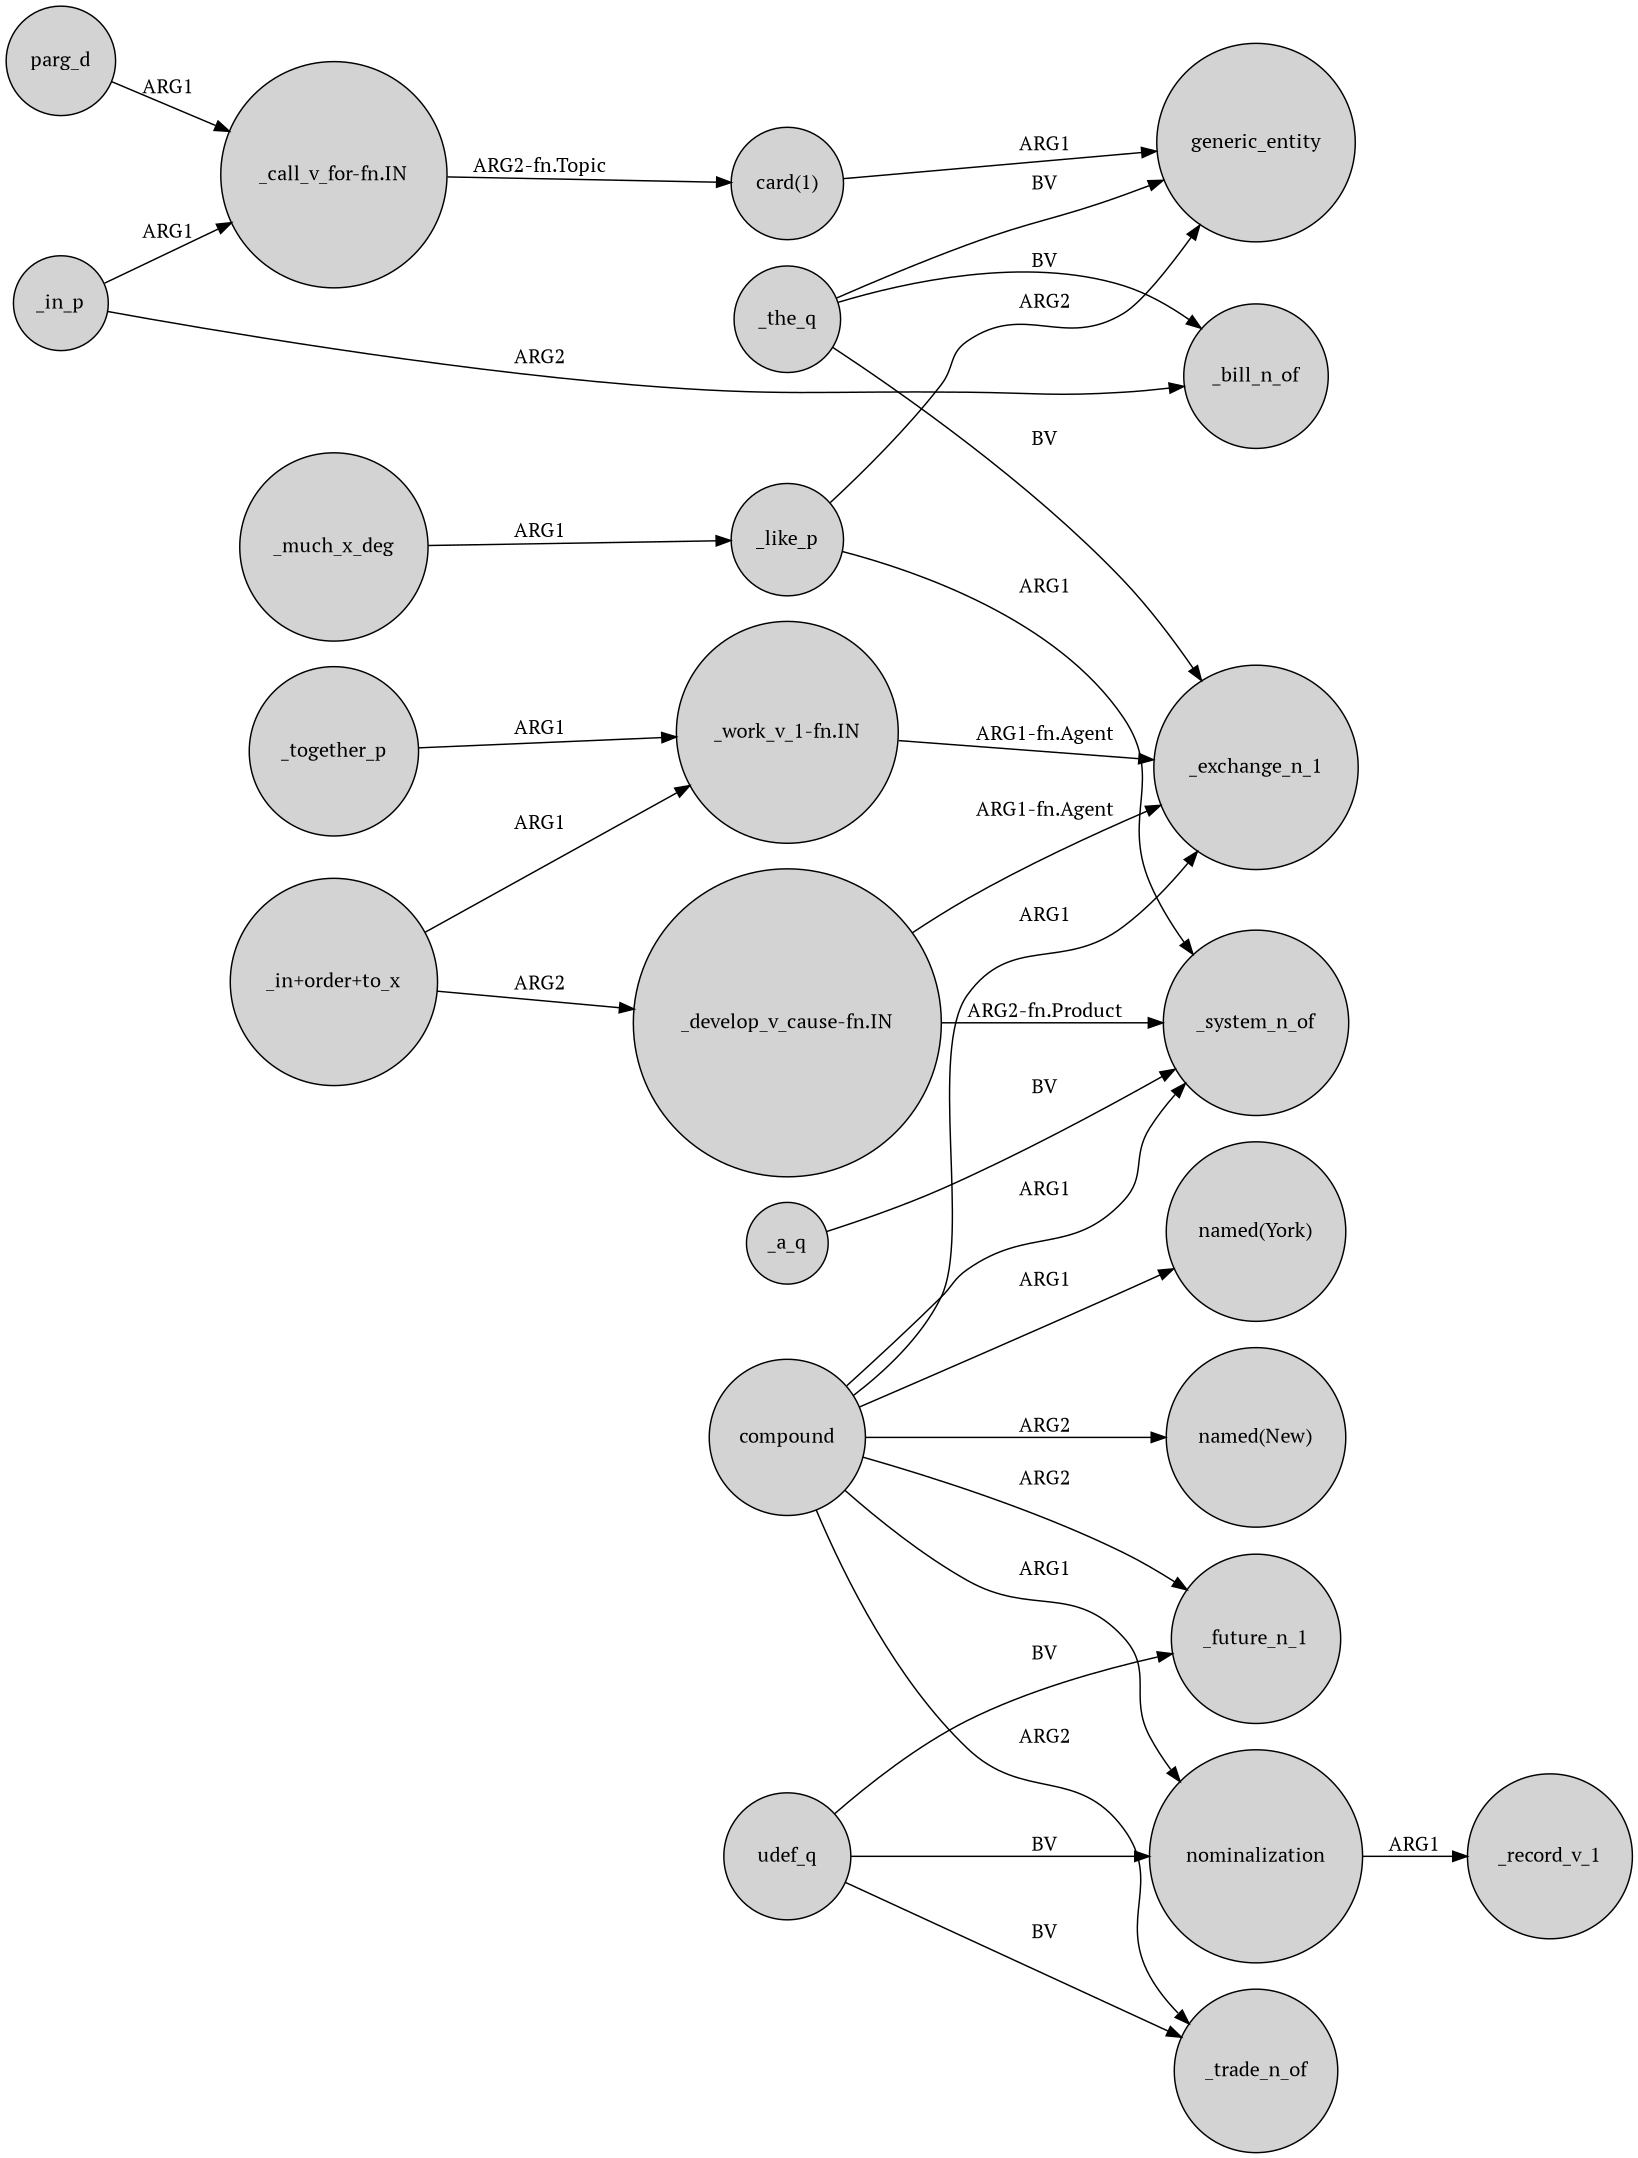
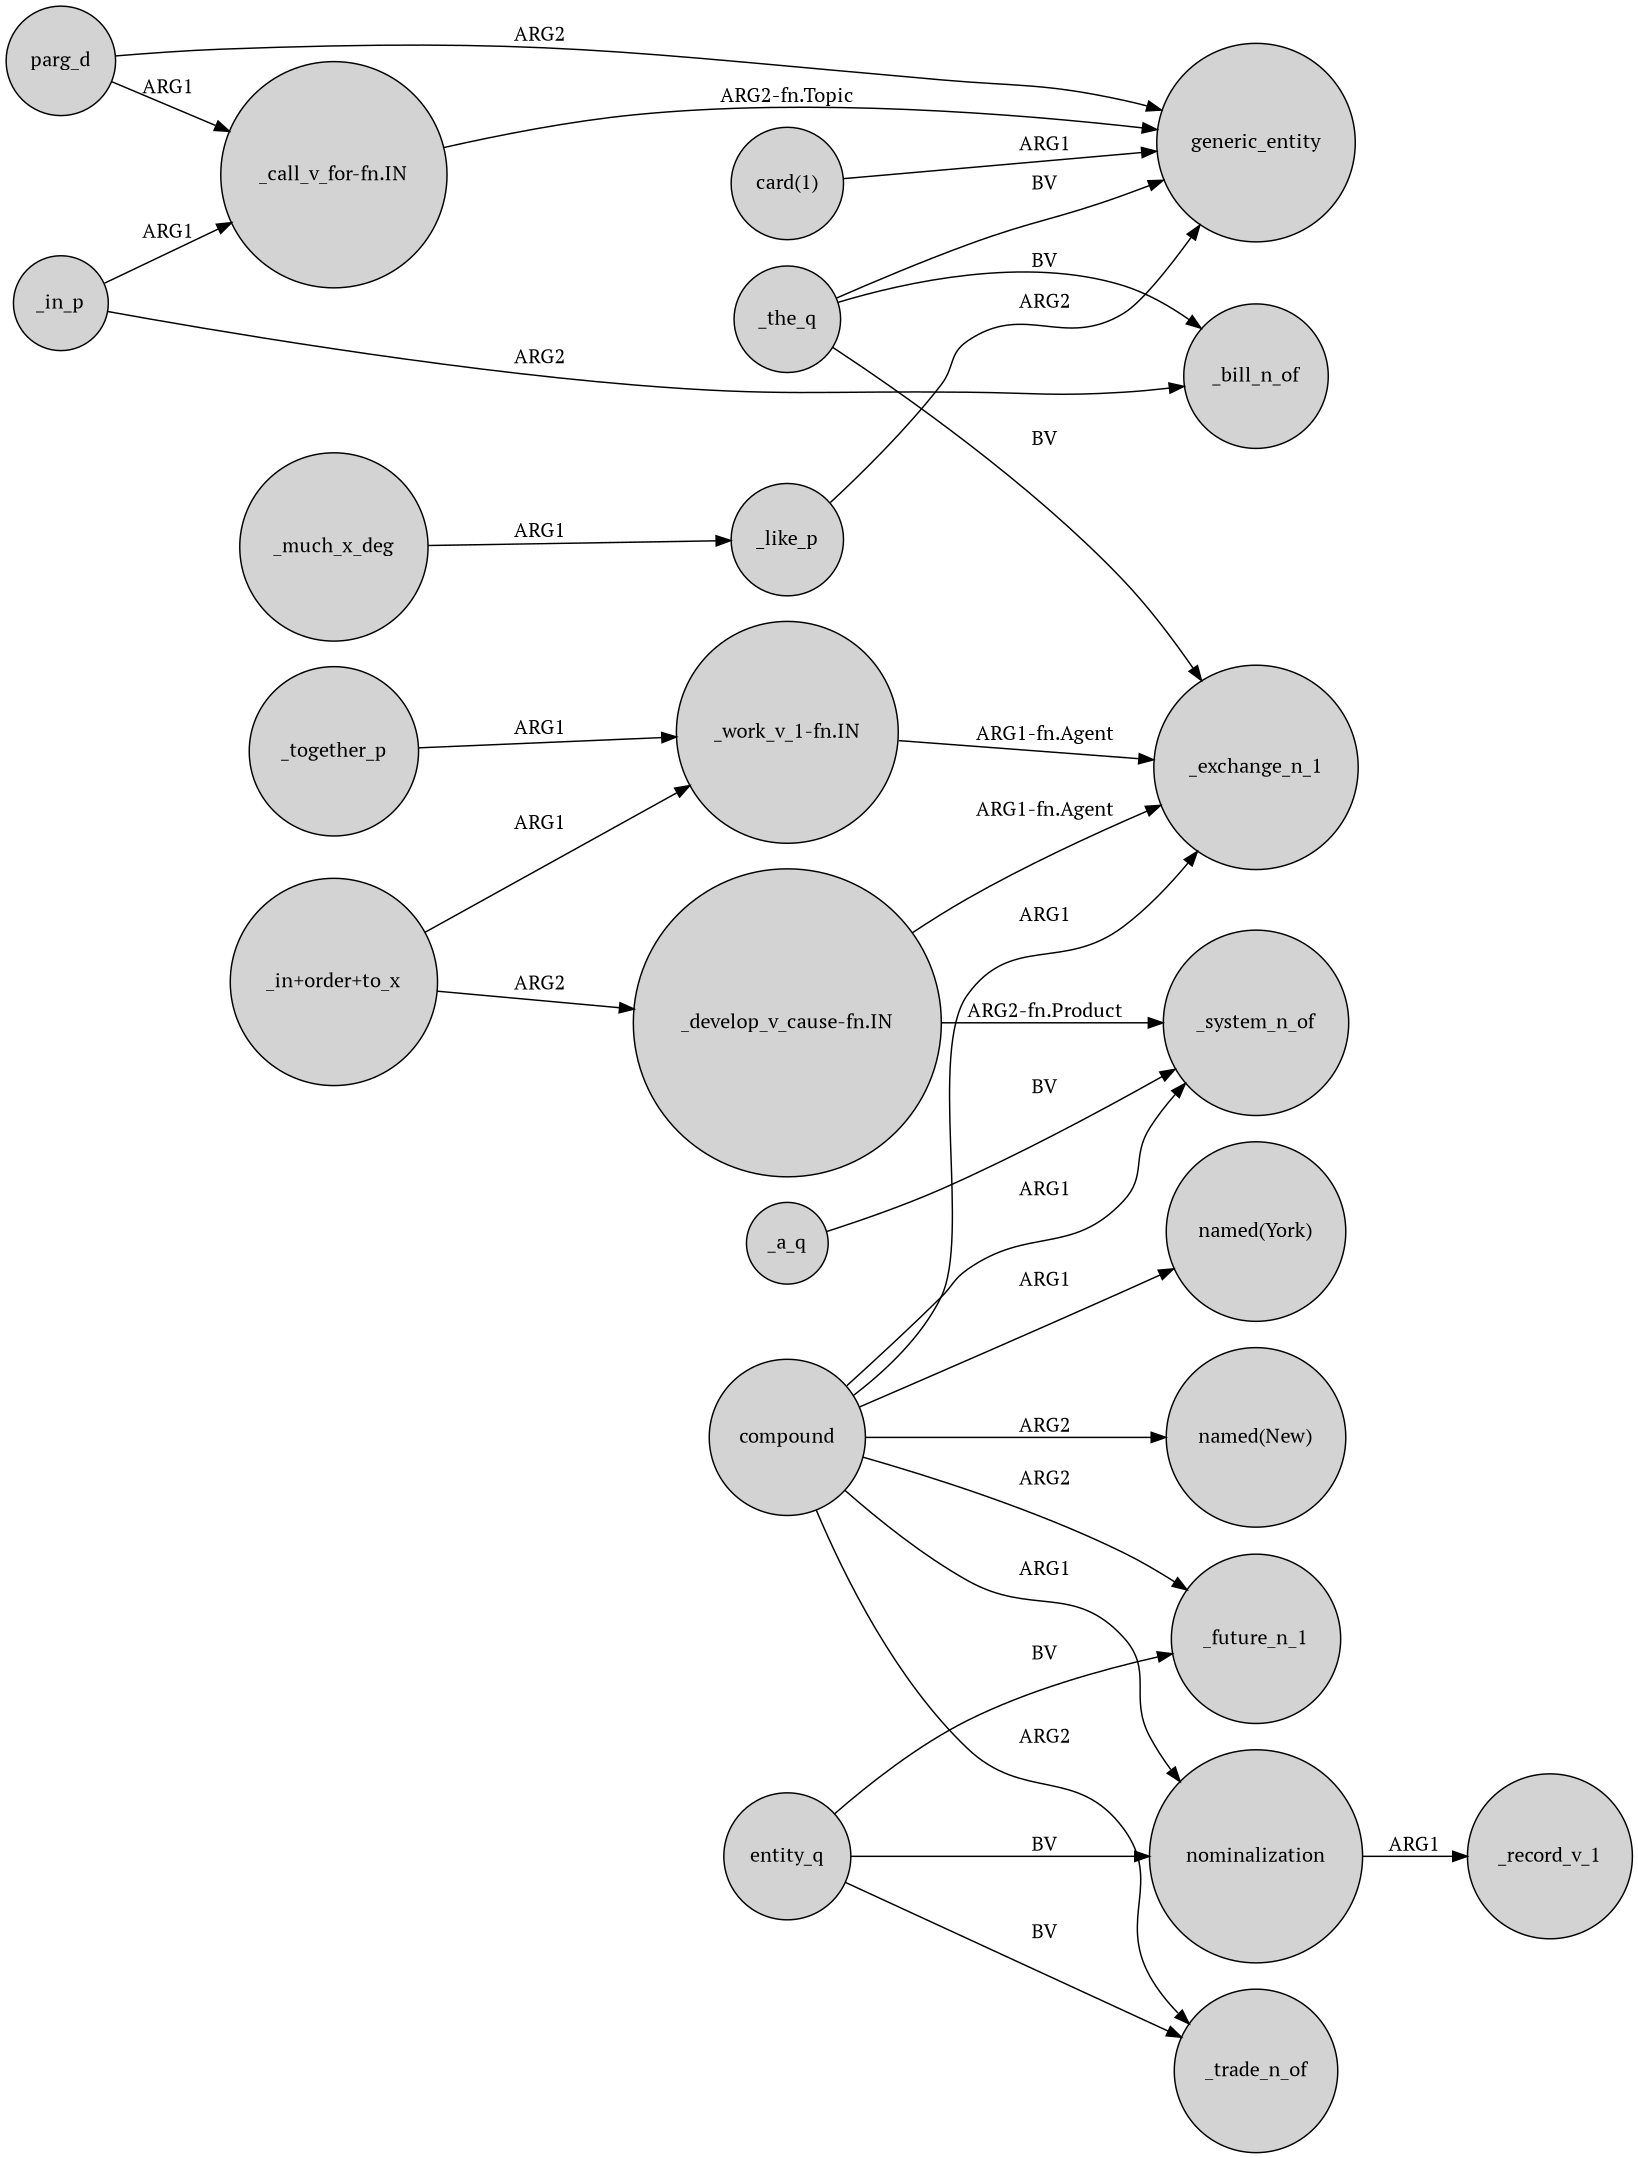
  digraph {
    fontname="PT Serif"
    rankdir=LR
    node [fontname="PT Serif" shape=circle style=filled]
    edge [fontname="PT Serif"]
    _the_q
    generic_entity
    _bill_n_of
    _exchange_n_1
-   udef_q
+   udef_q [label=entity_q]
    _trade_n_of
    _future_n_1
    nominalization
    _record_v_1
    _much_x_deg
    _like_p
    _system_n_of
    "_in+order+to_x"
    "_work_v_1-fn.IN"
    "_develop_v_cause-fn.IN"
    compound
    "named(New)"
    "named(York)"
    _together_p
    "_call_v_for-fn.IN"
    parg_d
    _in_p
    _a_q
    "card(1)"
    _the_q -> generic_entity [label=BV]
    _the_q -> _bill_n_of [label=BV]
    _the_q -> _exchange_n_1 [label=BV]
    udef_q -> _trade_n_of [label=BV]
    udef_q -> _future_n_1 [label=BV]
    udef_q -> nominalization [label=BV]
    nominalization -> _record_v_1 [label=ARG1]
    _much_x_deg -> _like_p [label=ARG1]
    _like_p -> generic_entity [label=ARG2]
-   _like_p -> _system_n_of [label=ARG1]
    "_in+order+to_x" -> "_work_v_1-fn.IN" [label=ARG1]
    "_in+order+to_x" -> "_develop_v_cause-fn.IN" [label=ARG2]
    "_work_v_1-fn.IN" -> _exchange_n_1 [label="ARG1-fn.Agent"]
    "_develop_v_cause-fn.IN" -> _exchange_n_1 [label="ARG1-fn.Agent"]
    "_develop_v_cause-fn.IN" -> _system_n_of [label="ARG2-fn.Product"]
    compound -> _exchange_n_1 [label=ARG1]
    compound -> _trade_n_of [label=ARG2]
    compound -> _future_n_1 [label=ARG2]
    compound -> nominalization [label=ARG1]
    compound -> _system_n_of [label=ARG1]
    compound -> "named(New)" [label=ARG2]
    compound -> "named(York)" [label=ARG1]
    _together_p -> "_work_v_1-fn.IN" [label=ARG1]
-   "_call_v_for-fn.IN" -> "card(1)" [label="ARG2-fn.Topic"]
+   "_call_v_for-fn.IN" -> generic_entity [label="ARG2-fn.Topic"]
+   parg_d -> generic_entity [label=ARG2]
    parg_d -> "_call_v_for-fn.IN" [label=ARG1]
    _in_p -> _bill_n_of [label=ARG2]
    _in_p -> "_call_v_for-fn.IN" [label=ARG1]
    _a_q -> _system_n_of [label=BV]
    "card(1)" -> generic_entity [label=ARG1]
  }
